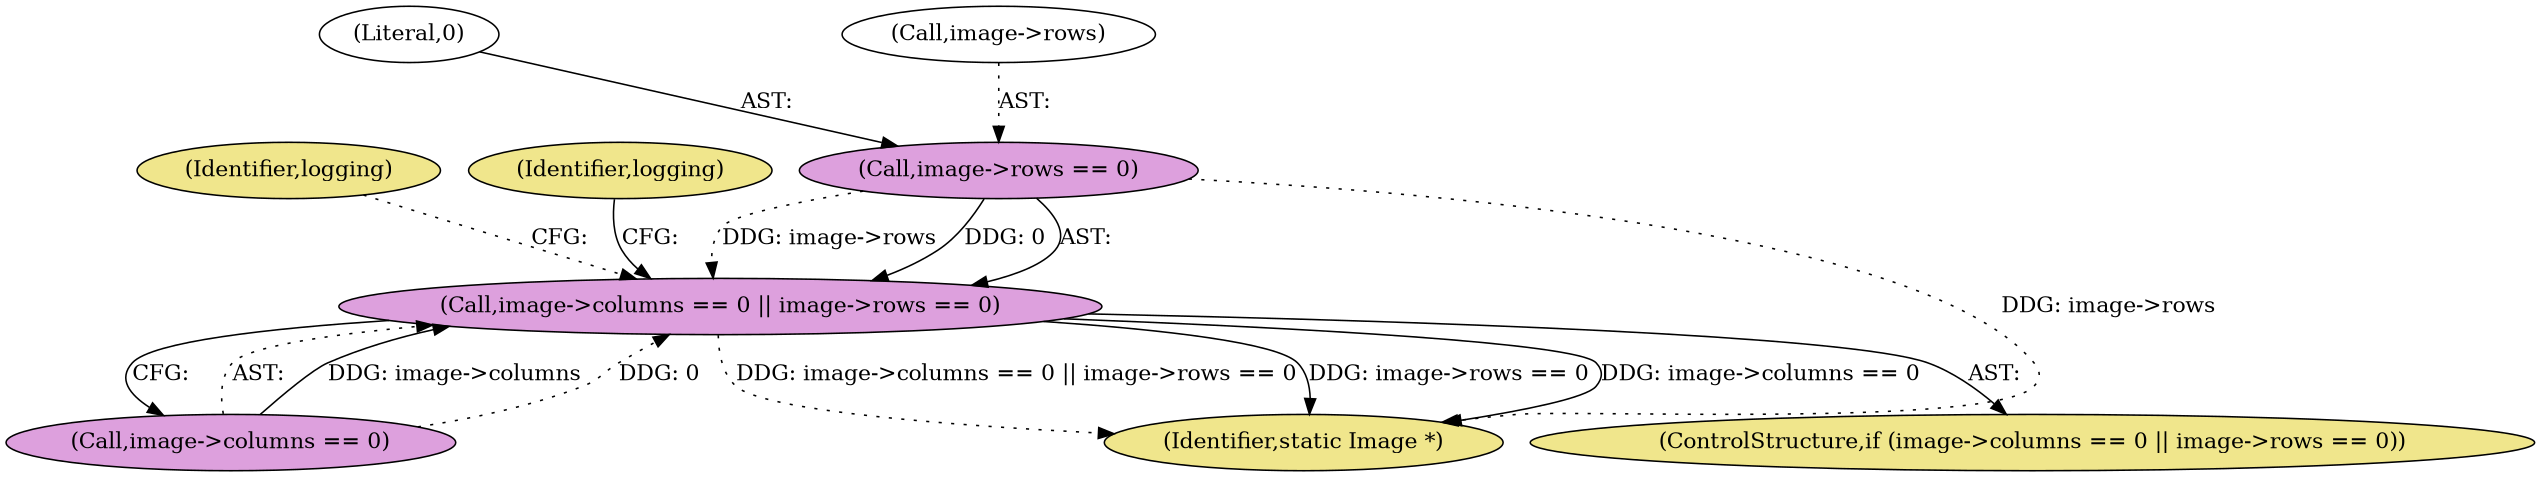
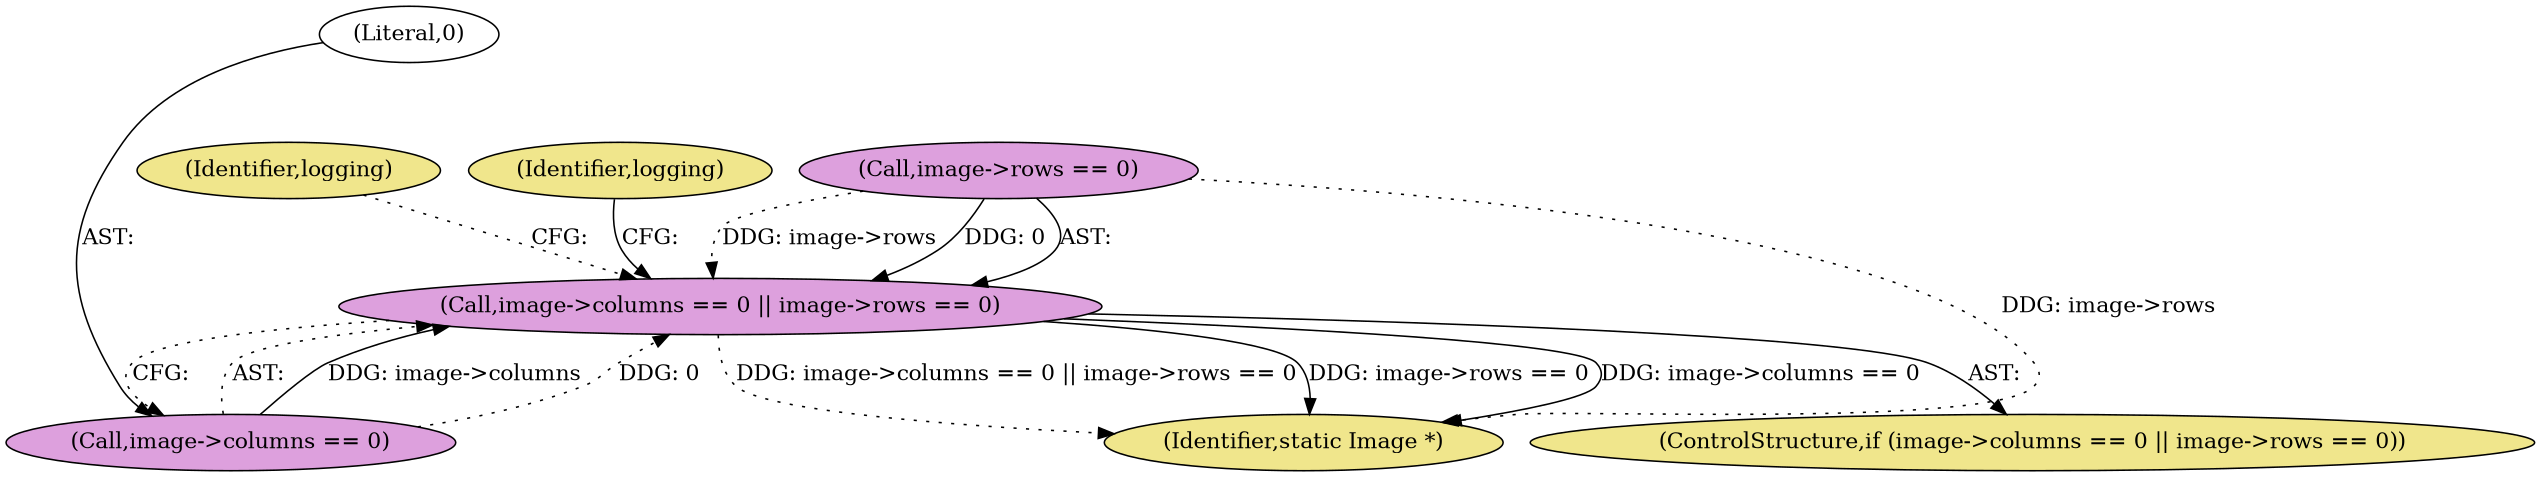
  digraph {
    node [fillcolor=khaki style=filled]
    edge [style=solid]
    n1 [fillcolor=plum label="(Call,image->rows == 0)"]
    n2 [fillcolor=plum label="(Call,image->columns == 0 || image->rows == 0)"]
    n3 [label="(Identifier,static Image *)"]
    n4 [fillcolor=plum label="(Call,image->columns == 0)"]
    n5 [label="(ControlStructure,if (image->columns == 0 || image->rows == 0))"]
    n6 [fillcolor=white label="(Literal,0)"]
    n7 [label="(Identifier,logging)"]
-   n8 [fillcolor=white label="(Call,image->rows)"]
    n9 [label="(Identifier,logging)"]
    n1 -> n2 [label="AST: "]
    n1 -> n2 [label="DDG: image->rows" style=dotted]
    n1 -> n2 [label="DDG: 0"]
    n1 -> n3 [label="DDG: image->rows" style=dotted]
    n2 -> n3 [label="DDG: image->columns == 0 || image->rows == 0" style=dotted]
    n2 -> n3 [label="DDG: image->rows == 0"]
    n2 -> n3 [label="DDG: image->columns == 0"]
-   n2 -> n4 [label="CFG: "]
+   n2 -> n4 [label="CFG: " style=dotted]
    n2 -> n5 [label="AST: "]
    n4 -> n2 [label="AST: " style=dotted]
    n4 -> n2 [label="DDG: image->columns"]
    n4 -> n2 [label="DDG: 0" style=dotted]
-   n6 -> n1 [label="AST: "]
+   n6 -> n4 [label="AST: "]
    n7 -> n2 [label="CFG: " style=dotted]
-   n8 -> n1 [label="AST: " style=dotted]
    n9 -> n2 [label="CFG: "]
  }
